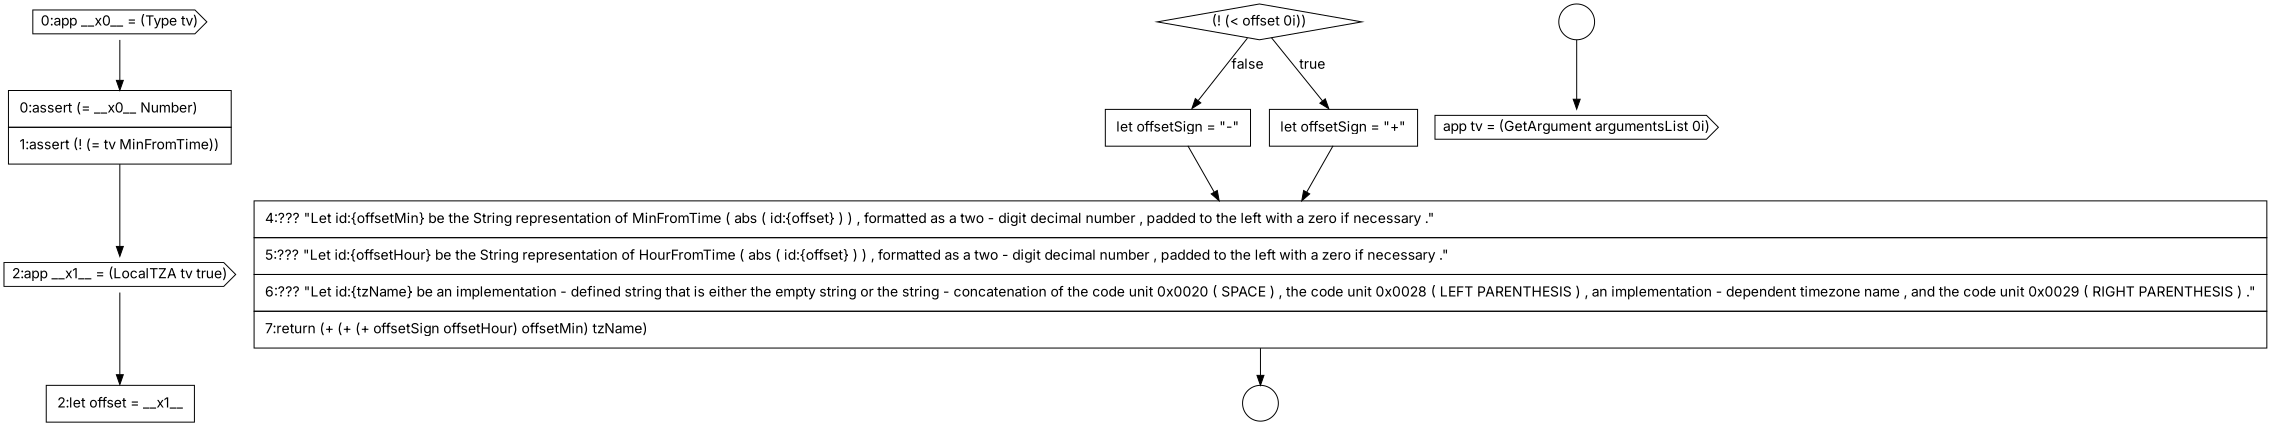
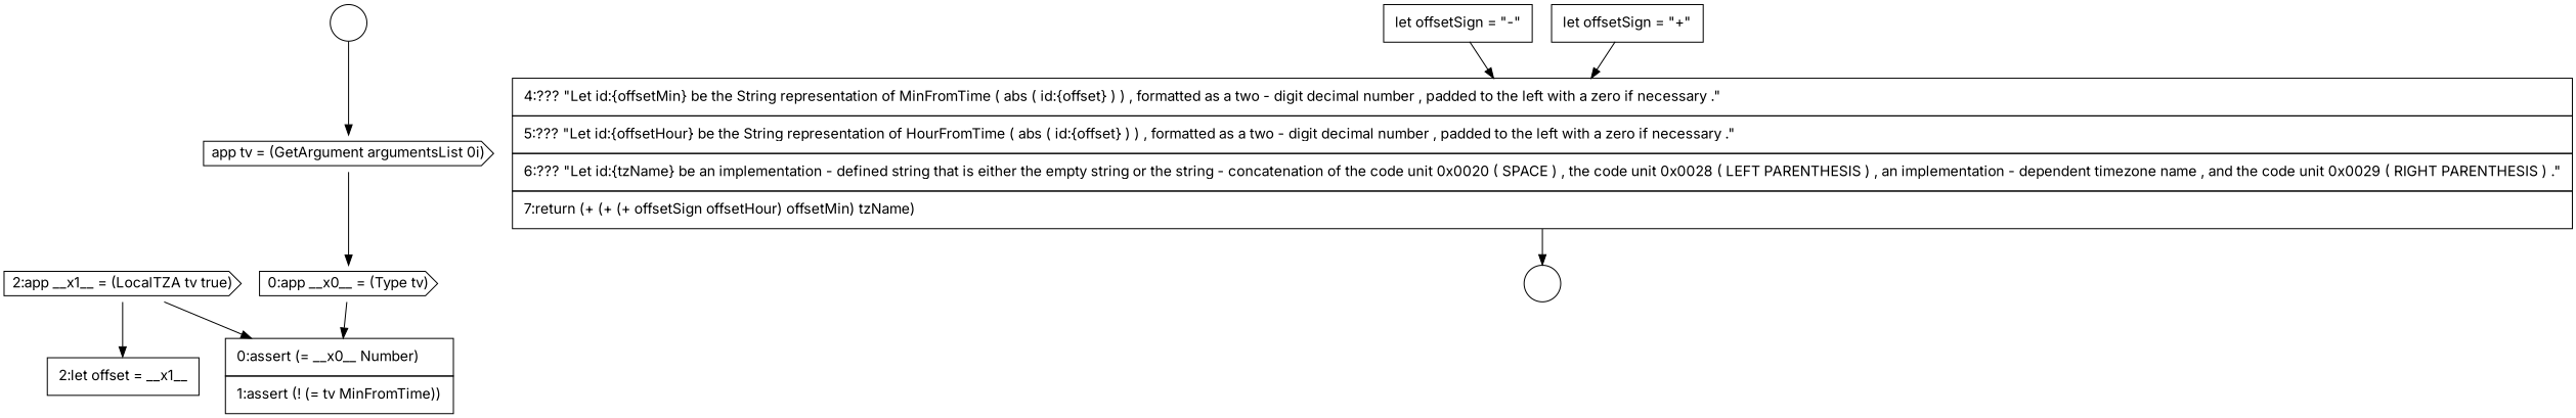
  digraph {
    fontname=Inter
    node [color=black fillcolor=white fontname=Inter shape=none style=filled]
    edge [color=black fontname=Inter]
    n1 [label=<<font color="black">2:app __x1__ = (LocalTZA tv true)</font>> shape=cds]
    n2 [label=<<font color="black">     <table border="0" cellborder="1" cellspacing="0" cellpadding="10">       <tr><td align="left">2:let offset = __x1__</td></tr>     </table>   </font>> margin=0]
    n3 [label=<<font color="black">     <table border="0" cellborder="1" cellspacing="0" cellpadding="10">       <tr><td align="left">let offsetSign = &quot;-&quot;</td></tr>     </table>   </font>> margin=0]
    n4 [label=<<font color="black">     <table border="0" cellborder="1" cellspacing="0" cellpadding="10">       <tr><td align="left">4:??? &quot;Let id:{offsetMin} be the String representation of MinFromTime ( abs ( id:{offset} ) ) , formatted as a two - digit decimal number , padded to the left with a zero if necessary .&quot;</td></tr>       <tr><td align="left">5:??? &quot;Let id:{offsetHour} be the String representation of HourFromTime ( abs ( id:{offset} ) ) , formatted as a two - digit decimal number , padded to the left with a zero if necessary .&quot;</td></tr>       <tr><td align="left">6:??? &quot;Let id:{tzName} be an implementation - defined string that is either the empty string or the string - concatenation of the code unit 0x0020 ( SPACE ) , the code unit 0x0028 ( LEFT PARENTHESIS ) , an implementation - dependent timezone name , and the code unit 0x0029 ( RIGHT PARENTHESIS ) .&quot;</td></tr>       <tr><td align="left">7:return (+ (+ (+ offsetSign offsetHour) offsetMin) tzName)</td></tr>     </table>   </font>> margin=0]
    n5 [label=" " shape=circle]
-   n6 [label=<<font color="black">(! (&lt; offset 0i))</font>> shape=diamond]
    n7 [label=<<font color="black">     <table border="0" cellborder="1" cellspacing="0" cellpadding="10">       <tr><td align="left">let offsetSign = &quot;+&quot;</td></tr>     </table>   </font>> margin=0]
    n8 [label=<<font color="black">app tv = (GetArgument argumentsList 0i)</font>> shape=cds]
    n9 [label=<<font color="black">0:app __x0__ = (Type tv)</font>> shape=cds]
    n10 [label=<<font color="black">     <table border="0" cellborder="1" cellspacing="0" cellpadding="10">       <tr><td align="left">0:assert (= __x0__ Number)</td></tr>       <tr><td align="left">1:assert (! (= tv MinFromTime))</td></tr>     </table>   </font>> margin=0]
    n11 [label=" " shape=circle]
    n1 -> n2
    n3 -> n4
    n4 -> n5
-   n6 -> n3 [label=<<font color="black">false</font>>]
-   n6 -> n7 [label=<<font color="black">true</font>>]
    n7 -> n4
+   n8 -> n9
    n9 -> n10
-   n10 -> n1
+   n1 -> n10
    n11 -> n8
  }
